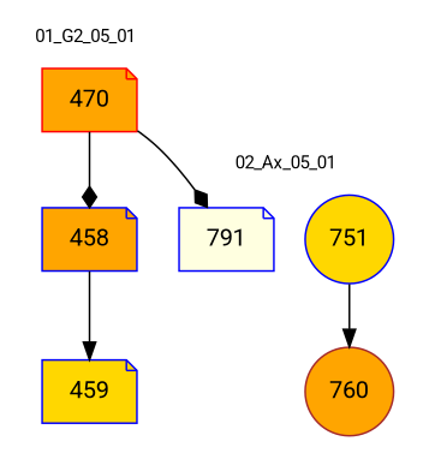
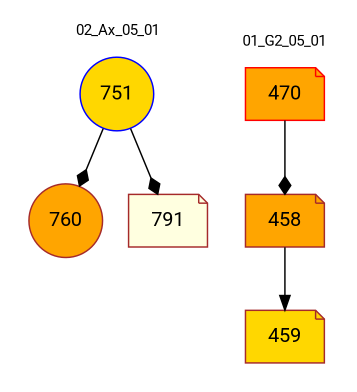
  digraph {
    fontname=Roboto
    node [color=blue fillcolor=orange fontname=Roboto shape=note style=filled]
    edge [arrowhead=normal color=black fontname=Roboto]
    n1 [fillcolor=gold label=751 shape=circle]
    n2 [color=brown label=760 shape=circle]
-   n3 [fillcolor=lightyellow label=791]
-   n4 [label=458]
-   n5 [fillcolor=gold label=459]
+   n3 [color=brown fillcolor=lightyellow label=791]
+   n4 [color=brown label=458]
+   n5 [color=brown fillcolor=gold label=459]
    n6 [color=red label=470]
    subgraph cluster_1 {
      color=white
      fontsize=10
      label="02_Ax_05_01"
      n1
      n2
      n3
    }
    subgraph cluster_2 {
      color=white
      fontsize=10
      label="01_G2_05_01"
      n4
      n5
      n6
    }
-   n1 -> n2
-   n6 -> n3 [arrowhead=diamond]
+   n1 -> n2 [arrowhead=diamond]
+   n1 -> n3 [arrowhead=diamond]
    n4 -> n5
    n6 -> n4 [arrowhead=diamond]
  }
